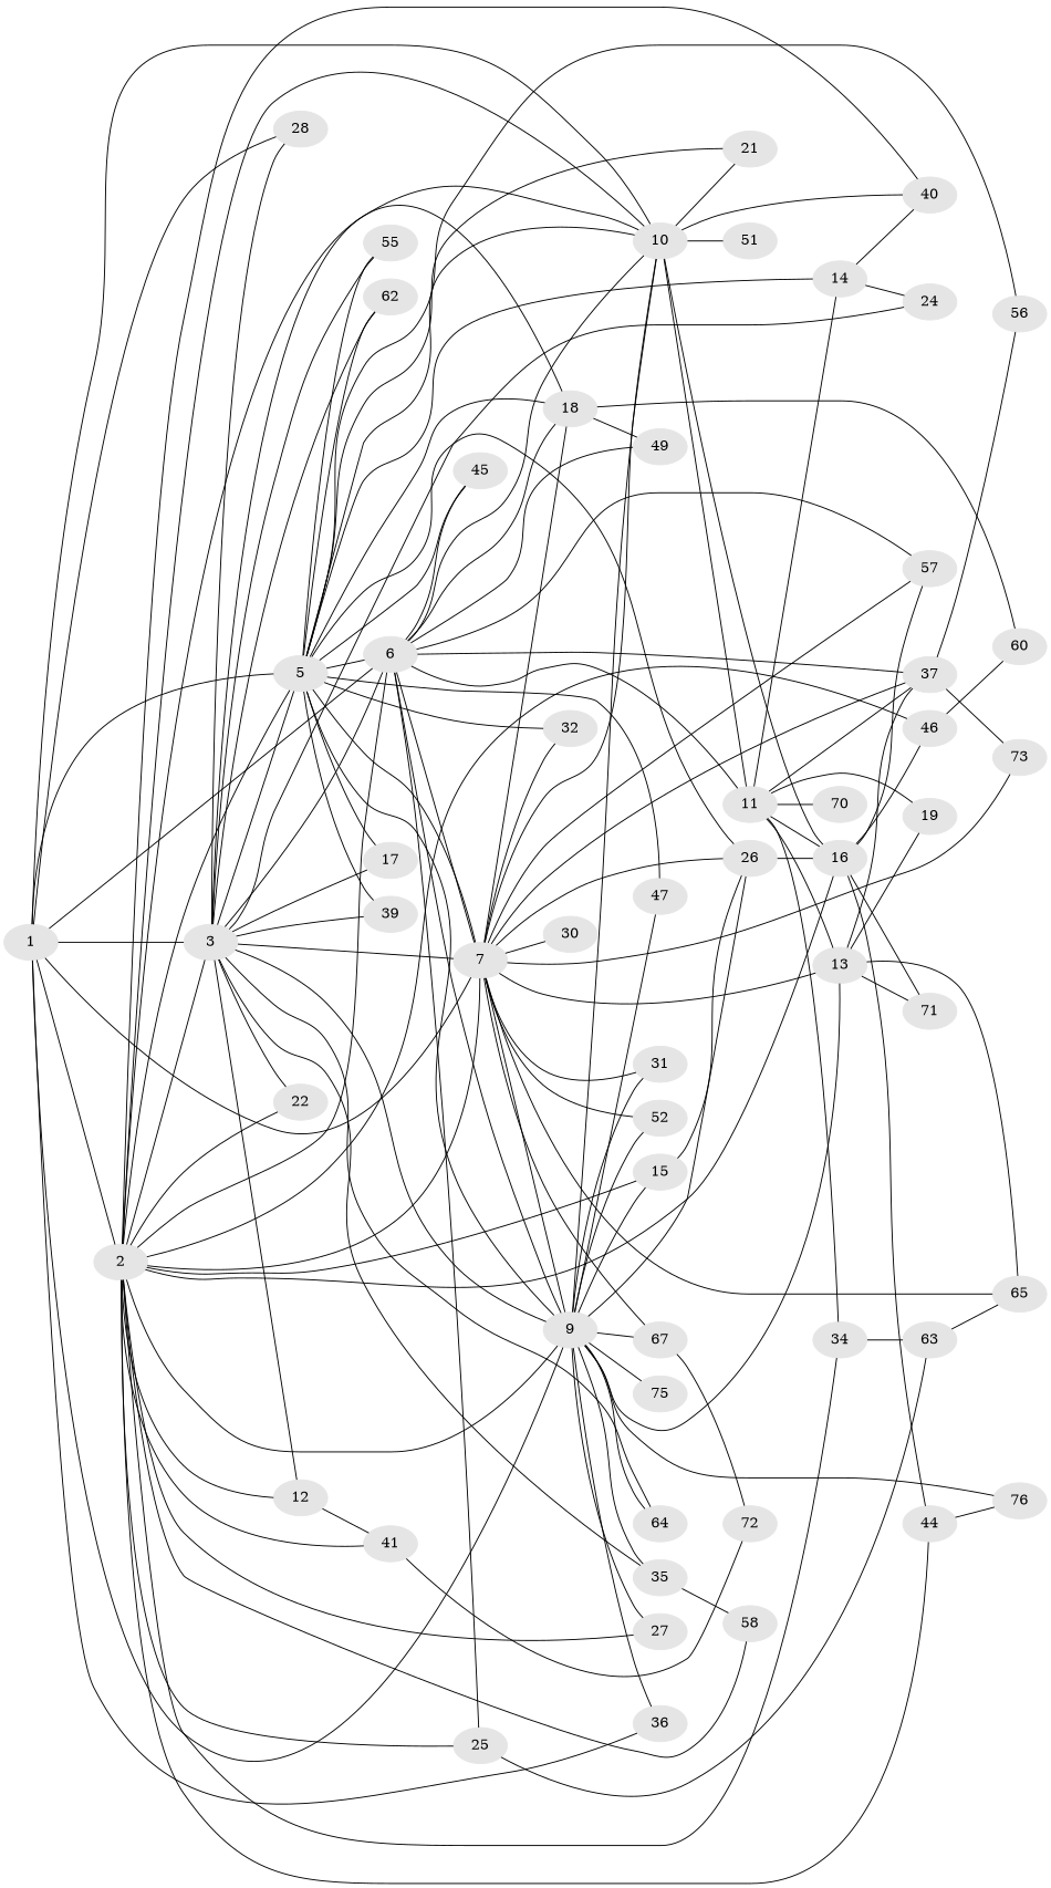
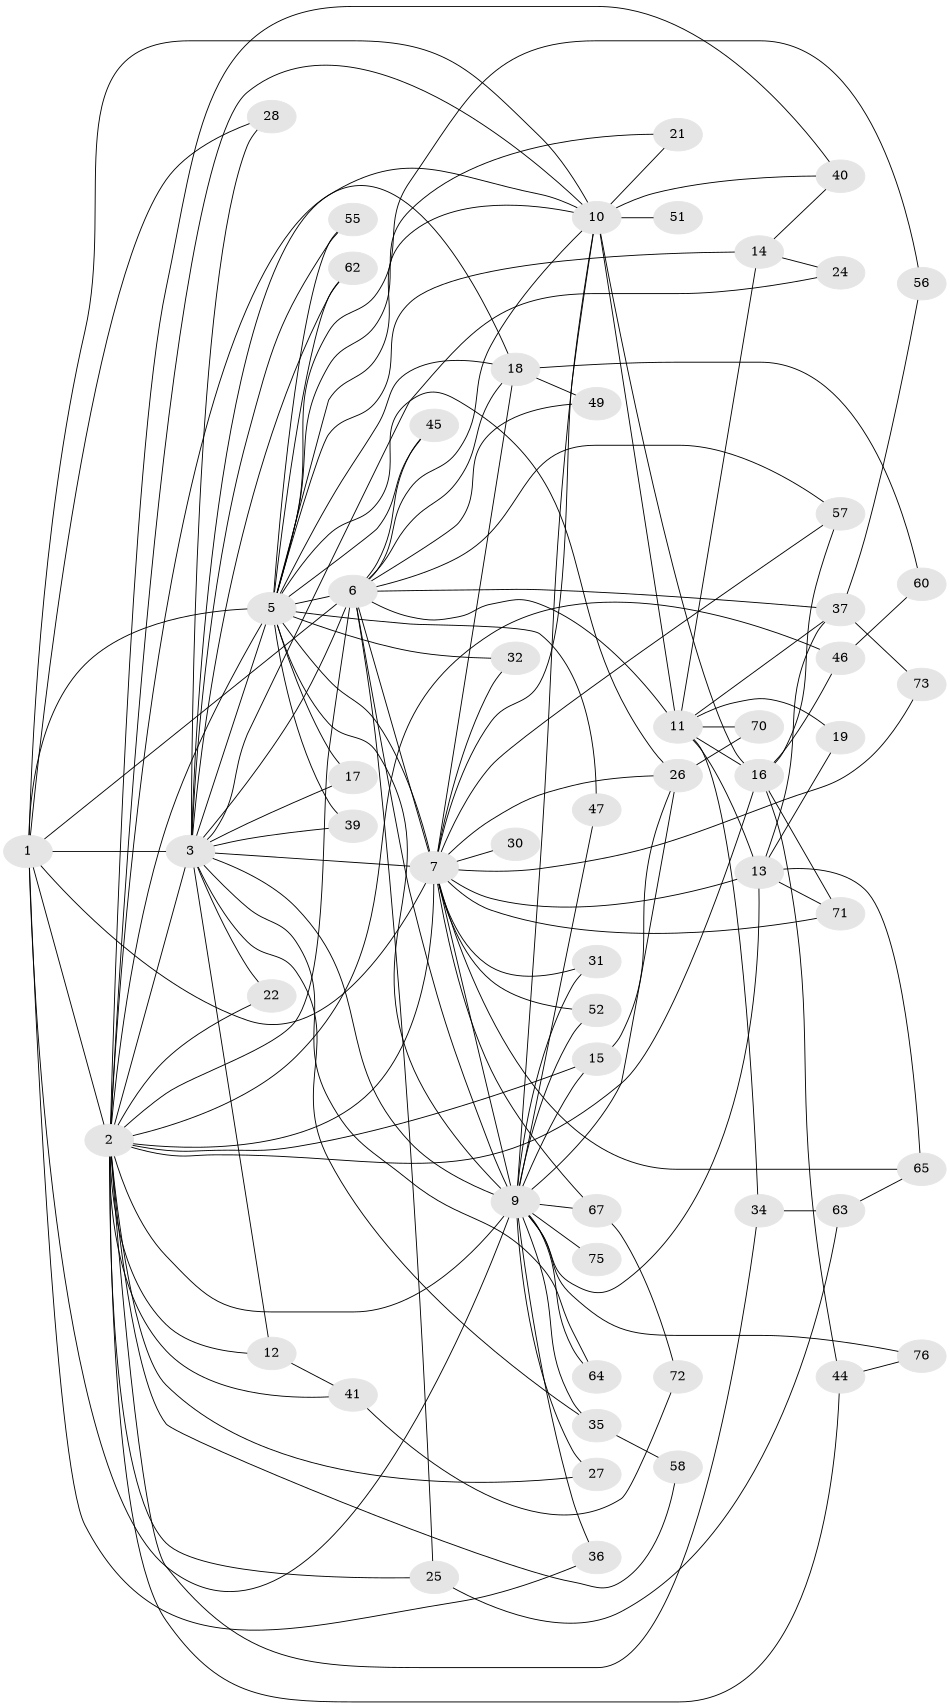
  graph {
    rankdir=LR
    node [color=gray90 style=filled]
    1 [super="+43"]
    2 [super="+20"]
    3 [super="+4"]
    5 [super="+38"]
    6 [super="+77"]
    7 [super="+8"]
    9 [super="+33"]
    10 [super="+23"]
    28
    36
    12
    15 [super="+79"]
    16 [super="+61"]
    18 [super="+42"]
    22
    25
    27
    34 [super="+50"]
    40 [super="+48"]
    41
    44
    46
    58
    17 [super="+74"]
    24
    35
    39
    55
    62
    64
    14
    21
    26
    32
    45
    47
    56
    11 [super="+59"]
    37 [super="+54"]
    49
    57 [super="+69"]
    13 [super="+53"]
    30
    31 [super="+78"]
    52
    65
    67
    73
    75
    76
    51 [super="+66"]
    71
    60
    63 [super="+68"]
    72
    70
    19
    1 -- 2
    1 -- 3 [weight=2]
    1 -- 5 [weight=2]
    1 -- 6
    1 -- 7 [weight=3]
    1 -- 9
    1 -- 10
    1 -- 28
    1 -- 36
    2 -- 3 [weight=2]
    2 -- 5
    2 -- 6
    2 -- 7 [weight=2]
    2 -- 9
    2 -- 10
    2 -- 12
    2 -- 15
    2 -- 16
    2 -- 18
    2 -- 22
    2 -- 25
    2 -- 27
    2 -- 34
    2 -- 40
    2 -- 41
    2 -- 44
    2 -- 46
    2 -- 58
    3 -- 5 [weight=2]
    3 -- 6 [weight=2]
    3 -- 7 [weight=4]
    3 -- 9 [weight=2]
    3 -- 10 [weight=2]
    3 -- 28
    3 -- 12
    3 -- 22
    3 -- 17
    3 -- 24
    3 -- 35
    3 -- 39
    3 -- 55
    3 -- 62
    3 -- 64
    5 -- 6
    5 -- 7 [weight=2]
    5 -- 9
    5 -- 10
    5 -- 18
    5 -- 17 [weight=2]
    5 -- 39
    5 -- 55
    5 -- 62
    5 -- 14
    5 -- 21
    5 -- 26
    5 -- 32
    5 -- 45
    5 -- 47
    5 -- 56
    6 -- 7 [weight=2]
    6 -- 9
    6 -- 10
    6 -- 18
    6 -- 25
    6 -- 45
    6 -- 11
    6 -- 37
    6 -- 49
    6 -- 57
    7 -- 9 [weight=2]
    7 -- 10 [weight=2]
    7 -- 18
    7 -- 26
    7 -- 32
-   7 -- 37
+   7 -- 71
    7 -- 57
    7 -- 13 [weight=2]
    7 -- 30 [weight=2]
    7 -- 31 [weight=2]
    7 -- 52
    7 -- 65
    7 -- 67
    7 -- 73
    9 -- 10 [weight=2]
    9 -- 36
    9 -- 15
    9 -- 27
    9 -- 35
    9 -- 64
    9 -- 26
    9 -- 47
    9 -- 13
    9 -- 31
    9 -- 52
    9 -- 67
    9 -- 75 [weight=2]
    9 -- 76
    10 -- 16
    10 -- 40
    10 -- 21
    10 -- 11
    10 -- 51
    12 -- 41
    15 -- 26
    16 -- 44
    16 -- 46
    16 -- 57
    16 -- 71
    18 -- 49
    18 -- 60
    25 -- 63
    34 -- 63
    41 -- 72
    44 -- 76
    46 -- 60
    35 -- 58
    14 -- 40
    14 -- 24
-   26 -- 16
+   26 -- 70
    11 -- 16
    11 -- 34 [weight=2]
    11 -- 14
    11 -- 37
    11 -- 13
    11 -- 70
    11 -- 19
    37 -- 56
    37 -- 73
    13 -- 37 [weight=2]
    13 -- 65
    13 -- 71
    13 -- 19
    67 -- 72
    63 -- 65
  }
